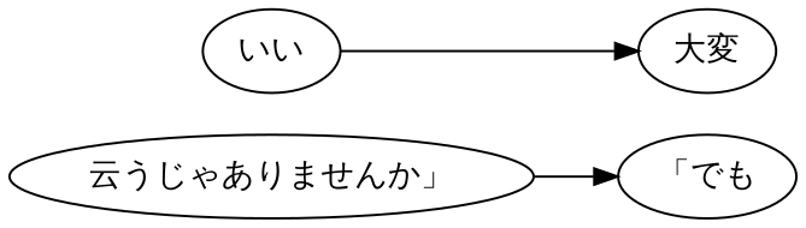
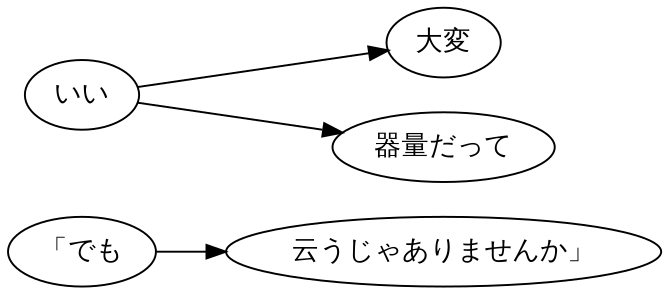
  digraph {
    rankdir=LR
    n1 [label="「でも"]
    n2 [label="云うじゃありませんか」"]
    n3 [label="大変"]
    n4 [label="いい"]
-   n2 -> n1
+   n5 [label="器量だって"]
+   n1 -> n2
    n4 -> n3
+   n4 -> n5
  }
